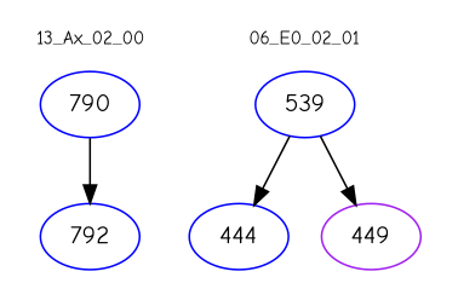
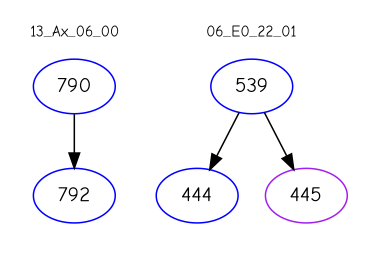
  digraph {
    fontname="Comic Neue"
    node [color=blue fontname="Comic Neue"]
    edge [color=black fontname="Comic Neue"]
    n1 [label=790]
    n2 [label=792]
    n3 [label=539]
    n4 [label=444]
-   n5 [color=purple label=449]
+   n5 [color=purple label=445]
    subgraph cluster_1 {
      color=white
      fontsize=10
-     label="13_Ax_02_00"
+     label="13_Ax_06_00"
      n1
      n2
    }
    subgraph cluster_2 {
      color=white
      fontsize=10
-     label="06_E0_02_01"
+     label="06_E0_22_01"
      n3
      n4
      n5
    }
    n1 -> n2
    n3 -> n4
    n3 -> n5
  }
